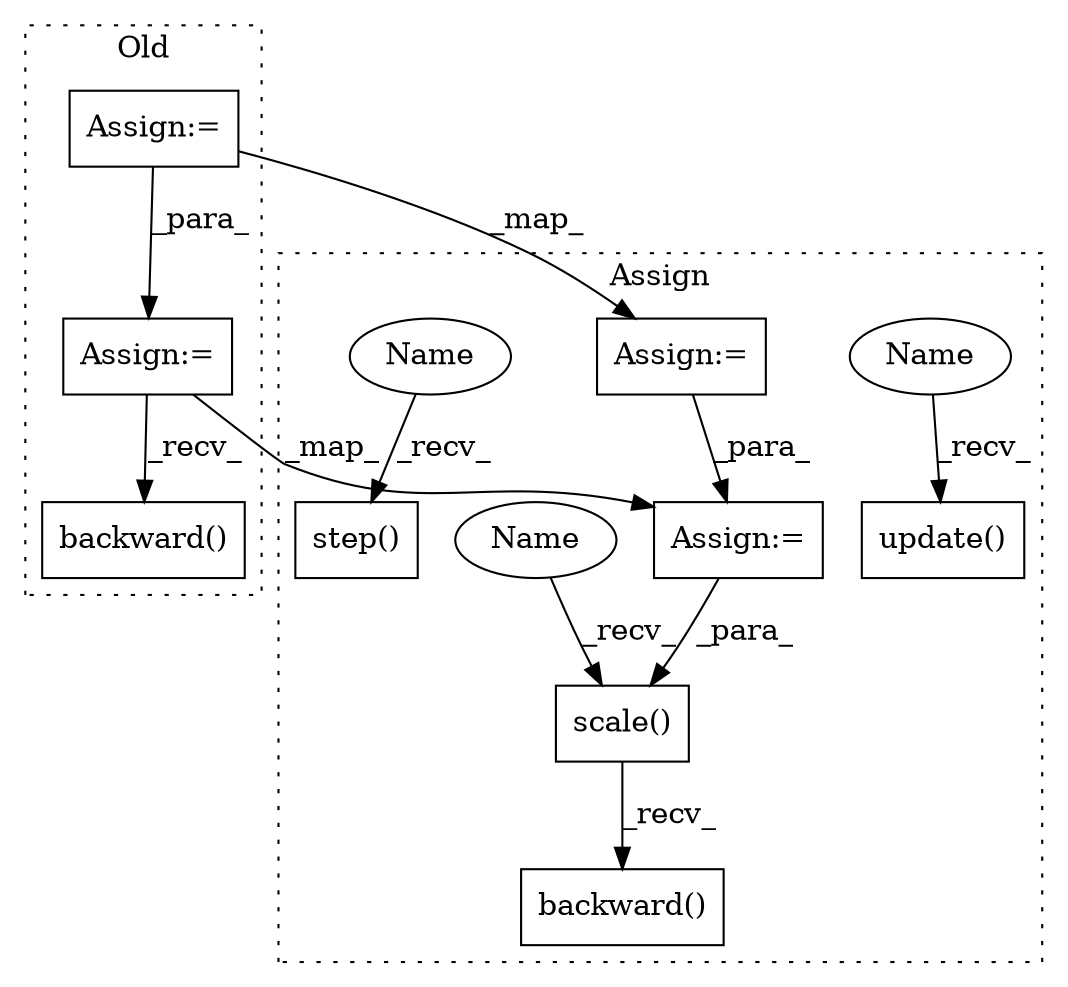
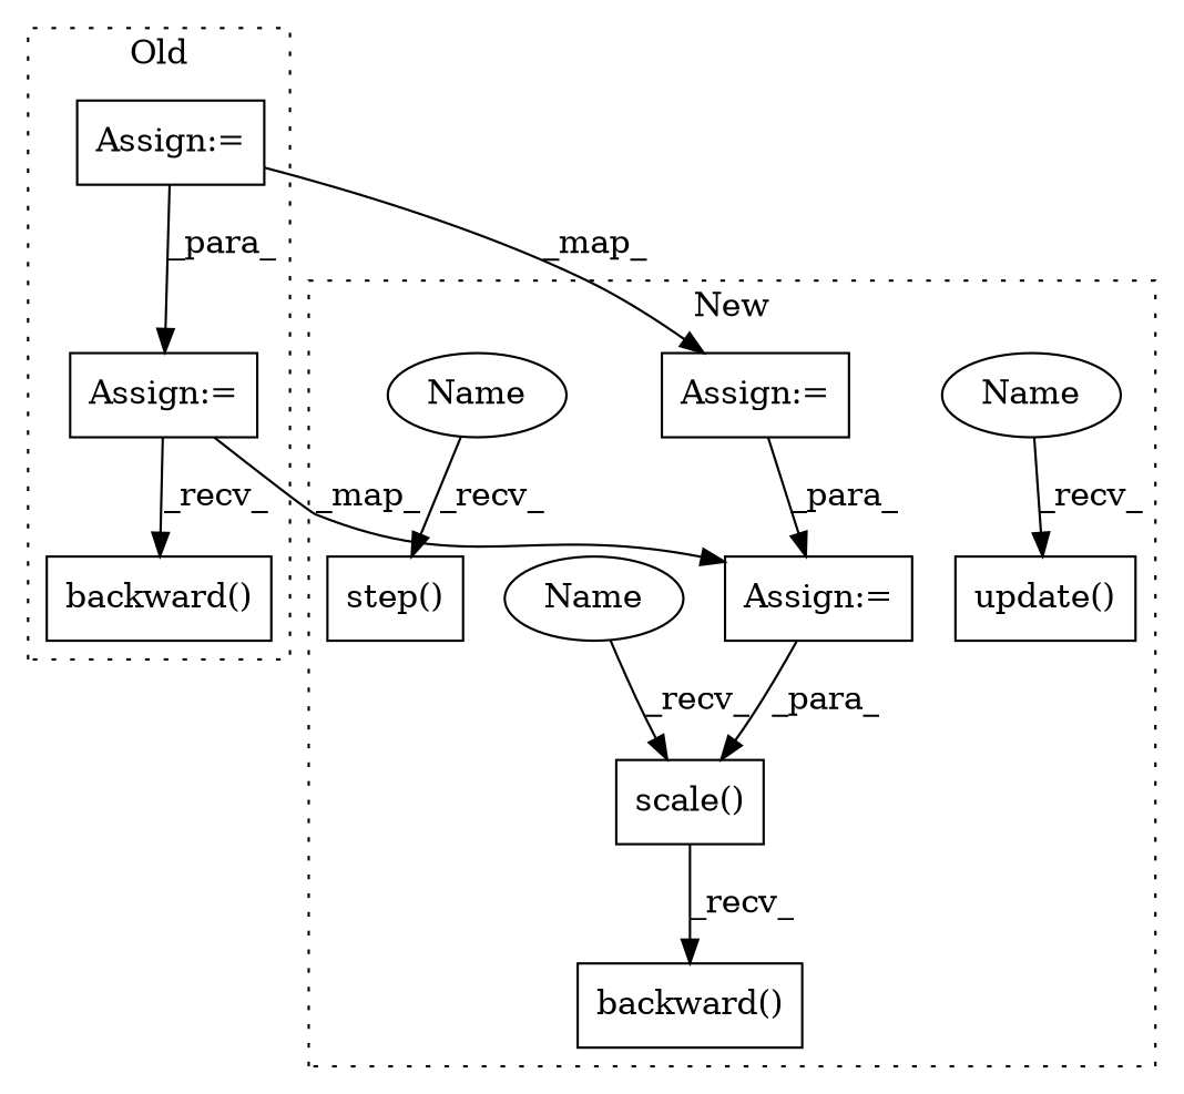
  digraph {
    node [a=75 l=3 s=16110 shape=box]
    n1 [l=19 label="backward()" s=13778]
    n2 [a=68 label="Assign:=" s=11330]
    n3 [a=68 label="Assign:=" s=13727]
    n4 [l="12,1" label="step()" s="16152,16175"]
    n5 [l="13,1" label="scale()" s="16110,16131"]
    n6 [l=33 label="backward()"]
    n7 [l=15 label="update()" s=16320]
    n8 [a=68 label="Assign:=" s=11951]
    n9 [a=68 label="Assign:=" s=14536]
    n10 [a=87 l=6 label=Name s=16320 shape=ellipse]
    n11 [a=87 l=6 label=Name shape=ellipse]
    n12 [a=87 l=6 label=Name s=16152 shape=ellipse]
    subgraph cluster_1 {
      label=Old
      style=dotted
      n1
      n2
      n3
    }
    subgraph cluster_2 {
-     label=Assign
+     label=New
      style=dotted
      n4
      n5
      n6
      n7
      n8
      n9
      n10
      n11
      n12
    }
    n2 -> n3 [label=_para_]
    n2 -> n8 [label=_map_]
    n3 -> n1 [label=_recv_]
    n3 -> n9 [label=_map_]
    n5 -> n6 [label=_recv_]
    n8 -> n9 [label=_para_]
    n9 -> n5 [label=_para_]
    n10 -> n7 [label=_recv_]
    n11 -> n5 [label=_recv_]
    n12 -> n4 [label=_recv_]
  }
